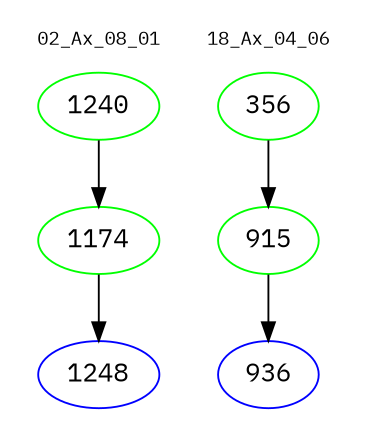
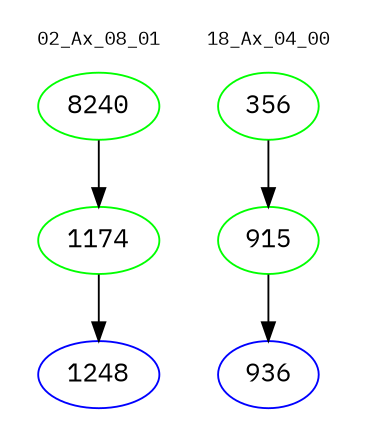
  digraph {
    fontname="IBM Plex Mono"
    node [color=green fontname="IBM Plex Mono"]
    edge [color=black fontname="IBM Plex Mono"]
-   n1 [label=1240]
+   n1 [label=8240]
    n2 [label=1174]
    n3 [color=blue label=1248]
    n4 [label=356]
    n5 [label=915]
    n6 [color=blue label=936]
    subgraph cluster_1 {
      color=white
      fontsize=10
      label="02_Ax_08_01"
      n1
      n2
      n3
    }
    subgraph cluster_2 {
      color=white
      fontsize=10
-     label="18_Ax_04_06"
+     label="18_Ax_04_00"
      n4
      n5
      n6
    }
    n1 -> n2
    n2 -> n3
    n4 -> n5
    n5 -> n6
  }
